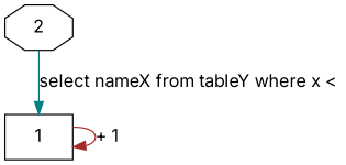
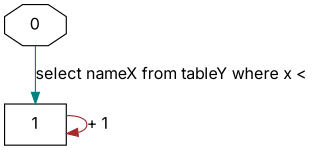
  digraph {
    fontname=Inter
    node [fontname=Inter]
    edge [fontname=Inter]
-   0 [shape=octagon label=2]
+   0 [shape=octagon]
    1 [shape=box]
    0 -> 1 [label="select nameX from tableY where x < " color=teal]
    1 -> 1 [label="+ 1 " color=brown]
  }
